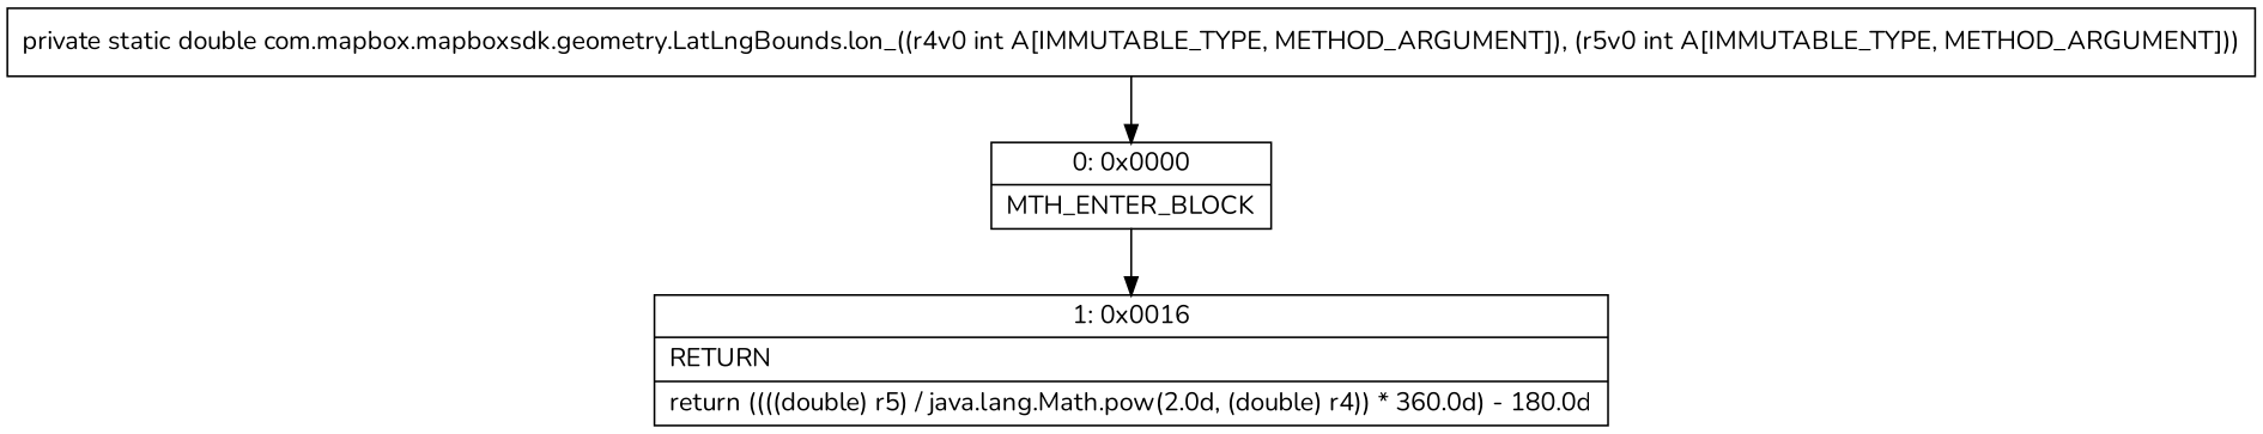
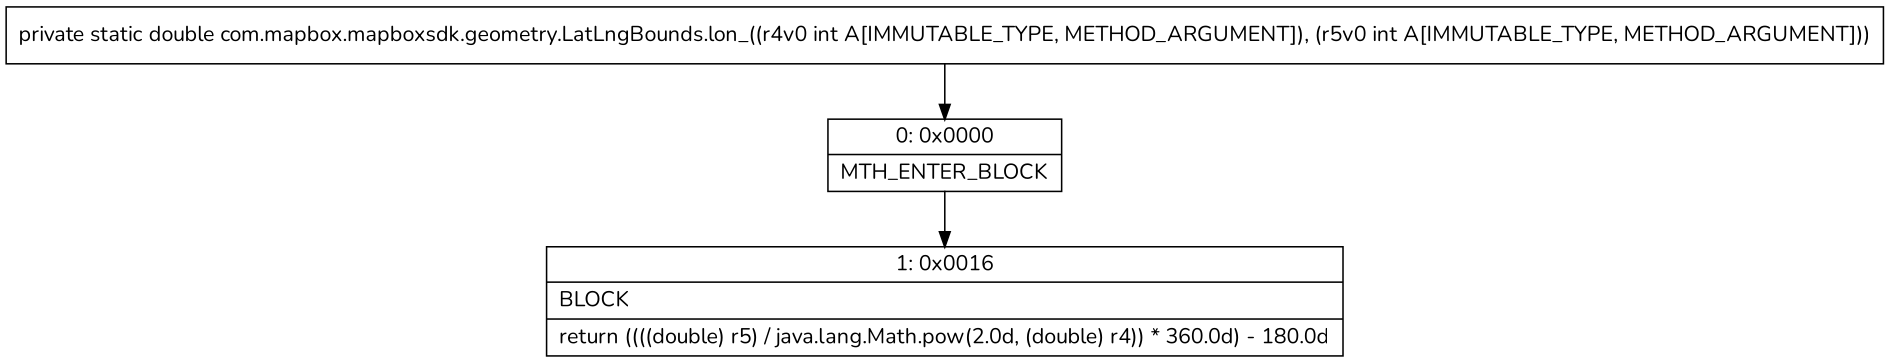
  digraph {
    fontname=Nunito
    node [shape=record fontname=Nunito]
    edge [fontname=Nunito]
    n1 [label="{0\:\ 0x0000|MTH_ENTER_BLOCK\l}"]
-   n2 [label="{1\:\ 0x0016|RETURN\l|return ((((double) r5) \/ java.lang.Math.pow(2.0d, (double) r4)) * 360.0d) \- 180.0d\l}"]
+   n2 [label="{1\:\ 0x0016|BLOCK\l|return ((((double) r5) \/ java.lang.Math.pow(2.0d, (double) r4)) * 360.0d) \- 180.0d\l}"]
    n3 [label="{private static double com.mapbox.mapboxsdk.geometry.LatLngBounds.lon_((r4v0 int A[IMMUTABLE_TYPE, METHOD_ARGUMENT]), (r5v0 int A[IMMUTABLE_TYPE, METHOD_ARGUMENT])) }"]
    n1 -> n2
    n3 -> n1
  }
